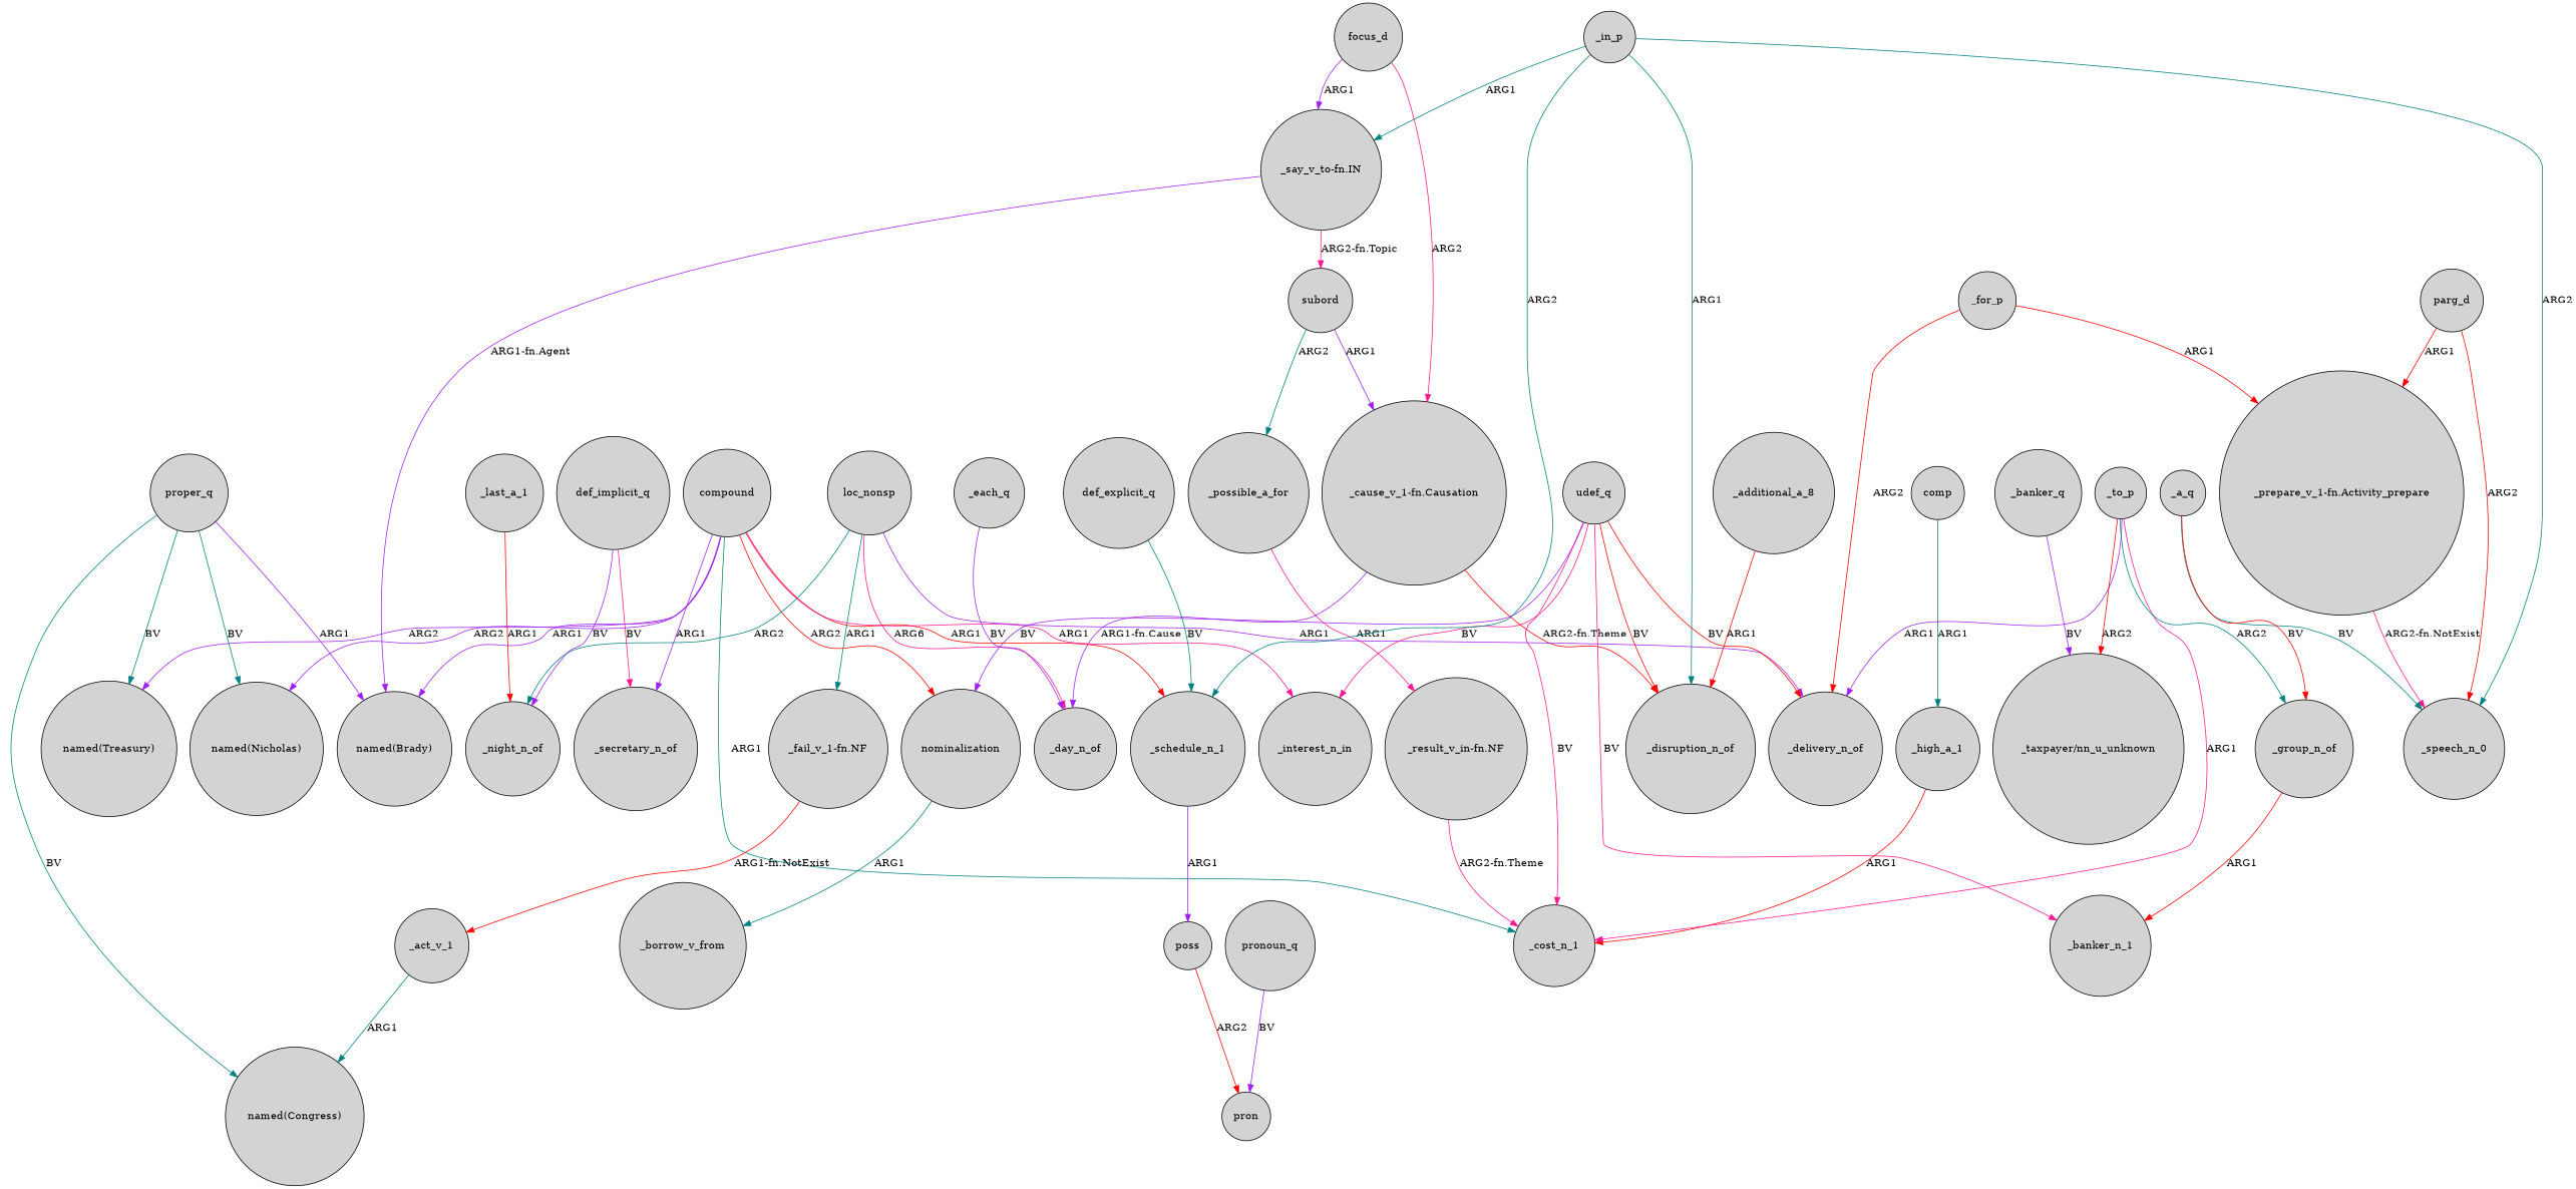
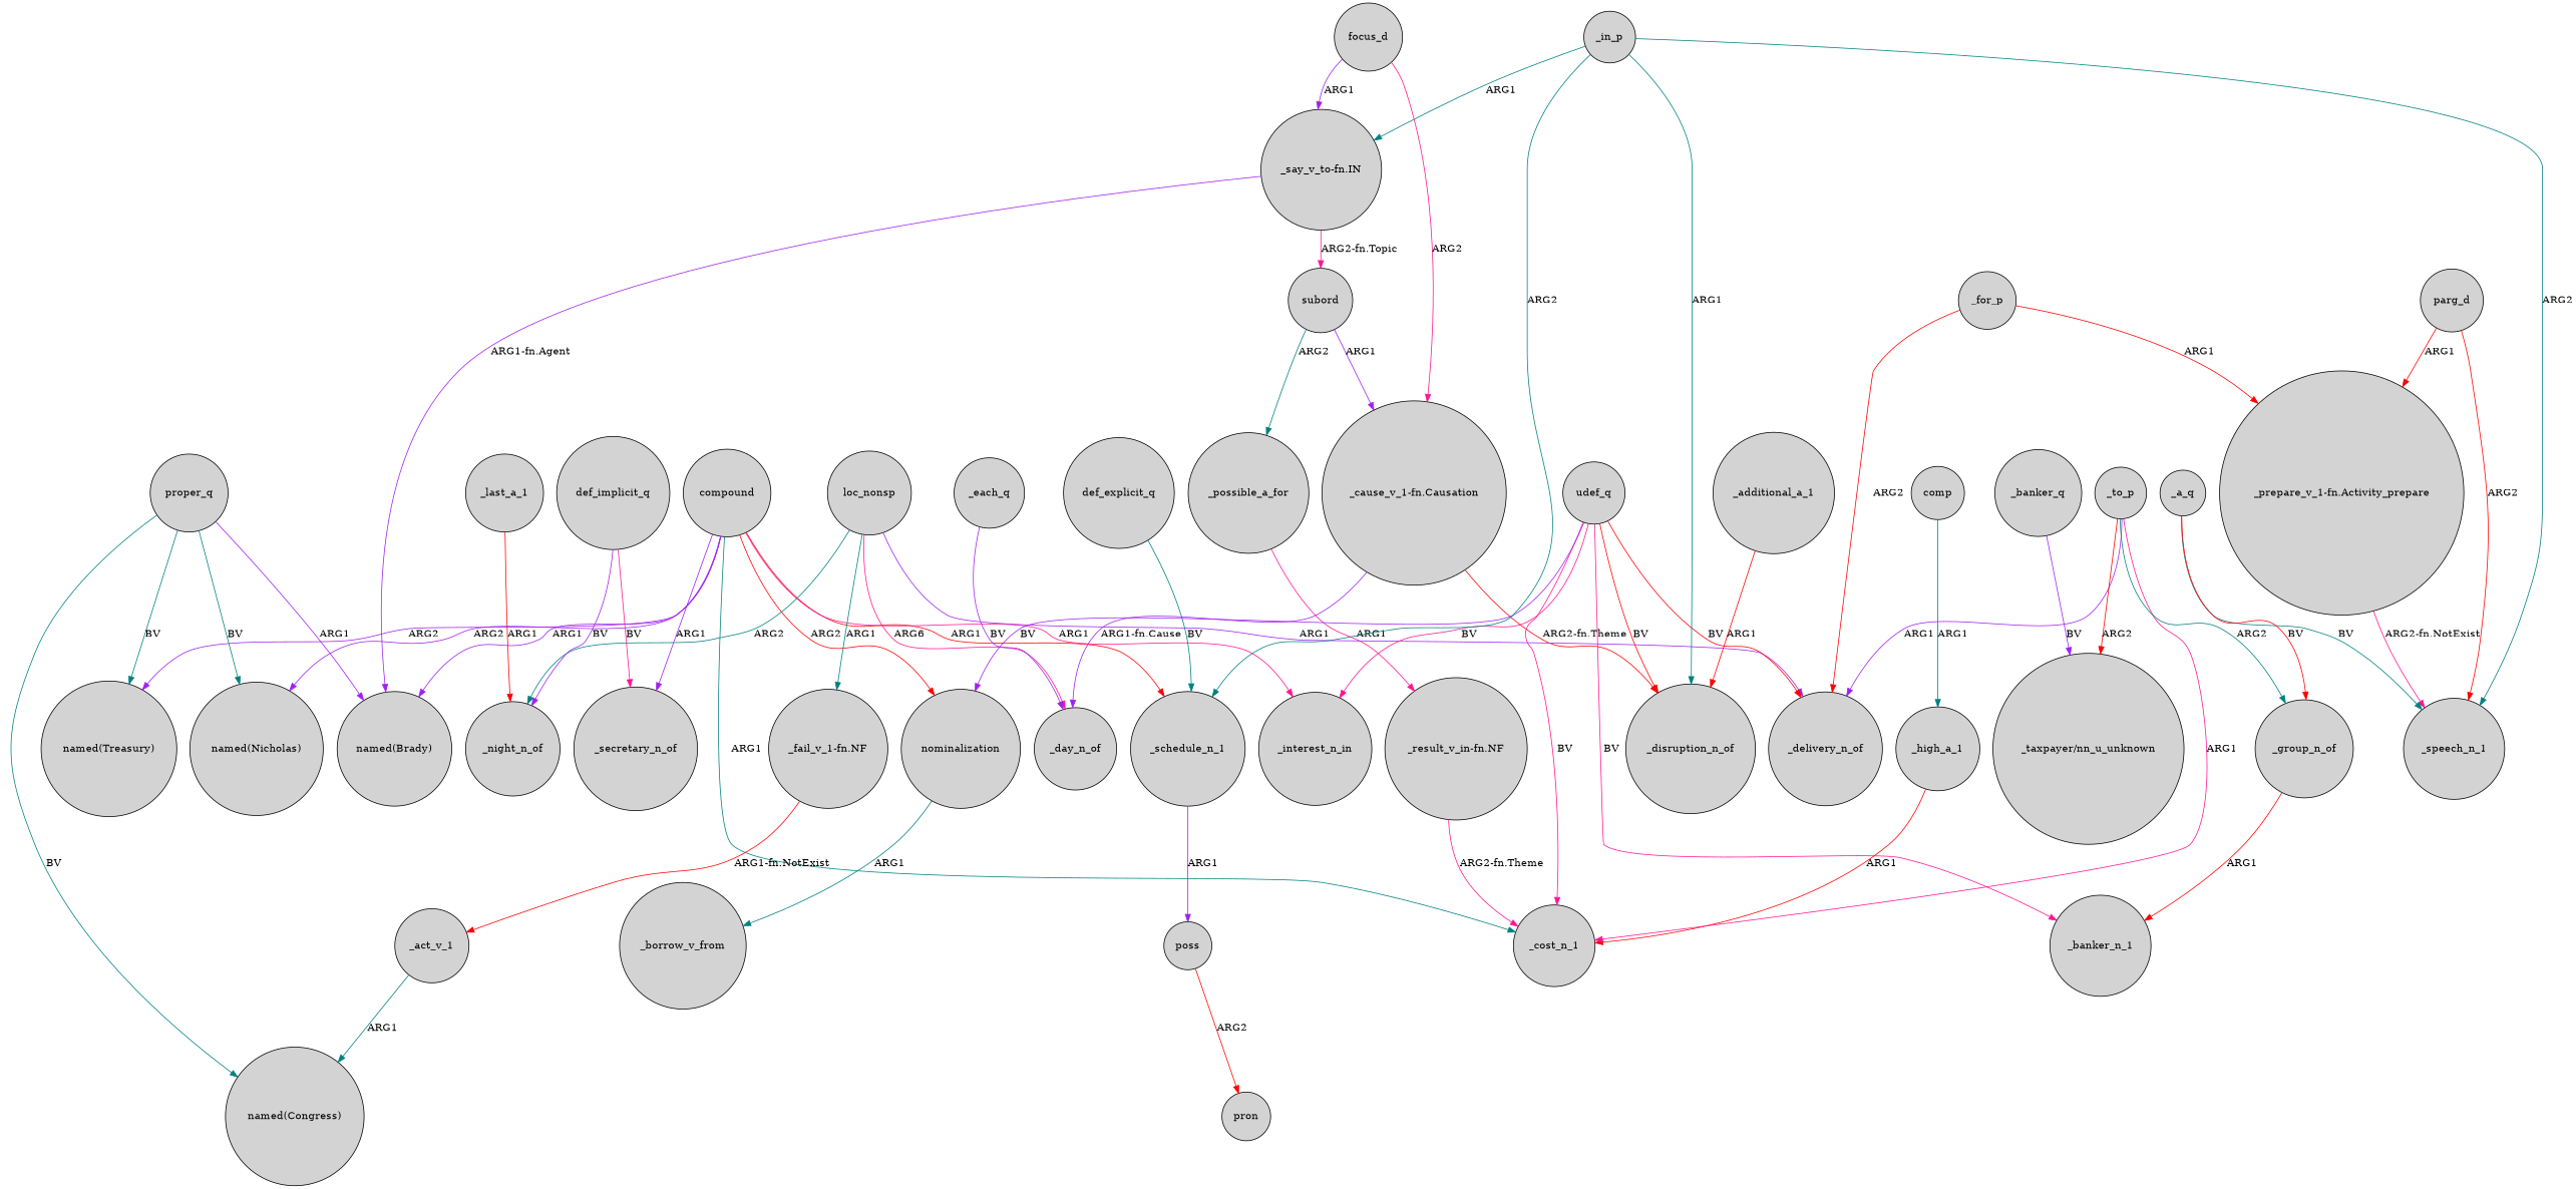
  digraph {
    fontname="DejaVu Serif"
    node [fontname="DejaVu Serif" shape=circle style=filled]
    edge [color=purple fontname="DejaVu Serif"]
    "_say_v_to-fn.IN"
    "named(Brady)"
    subord
    "_cause_v_1-fn.Causation"
    _possible_a_for
    compound
    "named(Treasury)"
    _secretary_n_of
    _schedule_n_1
    "named(Nicholas)"
    _cost_n_1
    nominalization
    _interest_n_in
    poss
    _borrow_v_from
    loc_nonsp
    "_fail_v_1-fn.NF"
    _night_n_of
    _delivery_n_of
    _day_n_of
    _act_v_1
    "named(Congress)"
    udef_q
    _disruption_n_of
    _banker_n_1
    def_implicit_q
    def_explicit_q
    pron
    _in_p
-   _speech_n_1 [label=_speech_n_0]
+   _speech_n_1
    _high_a_1
    _for_p
    "_prepare_v_1-fn.Activity_prepare"
    focus_d
    comp
    "_result_v_in-fn.NF"
    proper_q
    parg_d
-   _additional_a_1 [label=_additional_a_8]
+   _additional_a_1
    _to_p
    _group_n_of
    "_taxpayer/nn_u_unknown"
-   pronoun_q
    _each_q
    n45 [label=_banker_q]
    _a_q
    _last_a_1
    "_say_v_to-fn.IN" -> "named(Brady)" [label="ARG1-fn.Agent"]
    "_say_v_to-fn.IN" -> subord [color=deeppink label="ARG2-fn.Topic"]
    subord -> "_cause_v_1-fn.Causation" [label=ARG1]
    subord -> _possible_a_for [color=teal label=ARG2]
    "_cause_v_1-fn.Causation" -> _day_n_of [label="ARG1-fn.Cause"]
    "_cause_v_1-fn.Causation" -> _disruption_n_of [color=red label="ARG2-fn.Theme"]
    _possible_a_for -> "_result_v_in-fn.NF" [color=deeppink label=ARG1]
    compound -> "named(Brady)" [label=ARG1]
    compound -> "named(Treasury)" [label=ARG2]
    compound -> _secretary_n_of [label=ARG1]
    compound -> _schedule_n_1 [color=red label=ARG1]
    compound -> "named(Nicholas)" [label=ARG2]
    compound -> _cost_n_1 [color=teal label=ARG1]
    compound -> nominalization [color=red label=ARG2]
    compound -> _interest_n_in [color=deeppink label=ARG1]
    _schedule_n_1 -> poss [label=ARG1]
    nominalization -> _borrow_v_from [color=teal label=ARG1]
    poss -> pron [color=red label=ARG2]
    loc_nonsp -> "_fail_v_1-fn.NF" [color=teal label=ARG1]
    loc_nonsp -> _night_n_of [color=teal label=ARG2]
    loc_nonsp -> _delivery_n_of [label=ARG1]
    loc_nonsp -> _day_n_of [color=deeppink label=ARG6]
    "_fail_v_1-fn.NF" -> _act_v_1 [color=red label="ARG1-fn.NotExist"]
    _act_v_1 -> "named(Congress)" [color=teal label=ARG1]
    udef_q -> _cost_n_1 [color=deeppink label=BV]
    udef_q -> nominalization [label=BV]
    udef_q -> _interest_n_in [color=deeppink label=BV]
    udef_q -> _delivery_n_of [color=red label=BV]
    udef_q -> _disruption_n_of [color=red label=BV]
    udef_q -> _banker_n_1 [color=deeppink label=BV]
    def_implicit_q -> _secretary_n_of [color=deeppink label=BV]
    def_implicit_q -> _night_n_of [label=BV]
    def_explicit_q -> _schedule_n_1 [color=teal label=BV]
    _in_p -> "_say_v_to-fn.IN" [color=teal label=ARG1]
    _in_p -> _schedule_n_1 [color=teal label=ARG2]
    _in_p -> _disruption_n_of [color=teal label=ARG1]
    _in_p -> _speech_n_1 [color=teal label=ARG2]
    _high_a_1 -> _cost_n_1 [color=red label=ARG1]
    _for_p -> _delivery_n_of [color=red label=ARG2]
    _for_p -> "_prepare_v_1-fn.Activity_prepare" [color=red label=ARG1]
    "_prepare_v_1-fn.Activity_prepare" -> _speech_n_1 [color=deeppink label="ARG2-fn.NotExist"]
    focus_d -> "_say_v_to-fn.IN" [label=ARG1]
    focus_d -> "_cause_v_1-fn.Causation" [color=deeppink label=ARG2]
    comp -> _high_a_1 [color=teal label=ARG1]
    "_result_v_in-fn.NF" -> _cost_n_1 [color=deeppink label="ARG2-fn.Theme"]
    proper_q -> "named(Brady)" [label=ARG1]
    proper_q -> "named(Treasury)" [color=teal label=BV]
    proper_q -> "named(Nicholas)" [color=teal label=BV]
    proper_q -> "named(Congress)" [color=teal label=BV]
    parg_d -> _speech_n_1 [color=red label=ARG2]
    parg_d -> "_prepare_v_1-fn.Activity_prepare" [color=red label=ARG1]
    _additional_a_1 -> _disruption_n_of [color=red label=ARG1]
    _to_p -> _cost_n_1 [color=deeppink label=ARG1]
    _to_p -> _delivery_n_of [label=ARG1]
    _to_p -> _group_n_of [color=teal label=ARG2]
    _to_p -> "_taxpayer/nn_u_unknown" [color=red label=ARG2]
    _group_n_of -> _banker_n_1 [color=red label=ARG1]
-   pronoun_q -> pron [label=BV]
    _each_q -> _day_n_of [label=BV]
    n45 -> "_taxpayer/nn_u_unknown" [label=BV]
    _a_q -> _speech_n_1 [color=teal label=BV]
    _a_q -> _group_n_of [color=red label=BV]
    _last_a_1 -> _night_n_of [color=red label=ARG1]
  }
